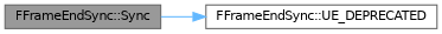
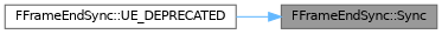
  digraph {
    rankdir=RL
    node [fontname=Helvetica fontsize=10 shape=box style=filled]
    n1 [color=gray40 fillcolor=grey60 fontcolor=black height=0.2 label="FFrameEndSync::Sync" width=0.4]
    n2 [color=grey40 fillcolor=white height=0.2 label="FFrameEndSync::UE_DEPRECATED" width=0.4]
-   n2 -> n1 [color=steelblue1 dir=back fontname=Helvetica fontsize=10 labelfontname=Helvetica labelfontsize=10 style=solid]
+   n1 -> n2 [color=steelblue1 dir=back fontname=Helvetica fontsize=10 labelfontname=Helvetica labelfontsize=10 style=solid]
  }
